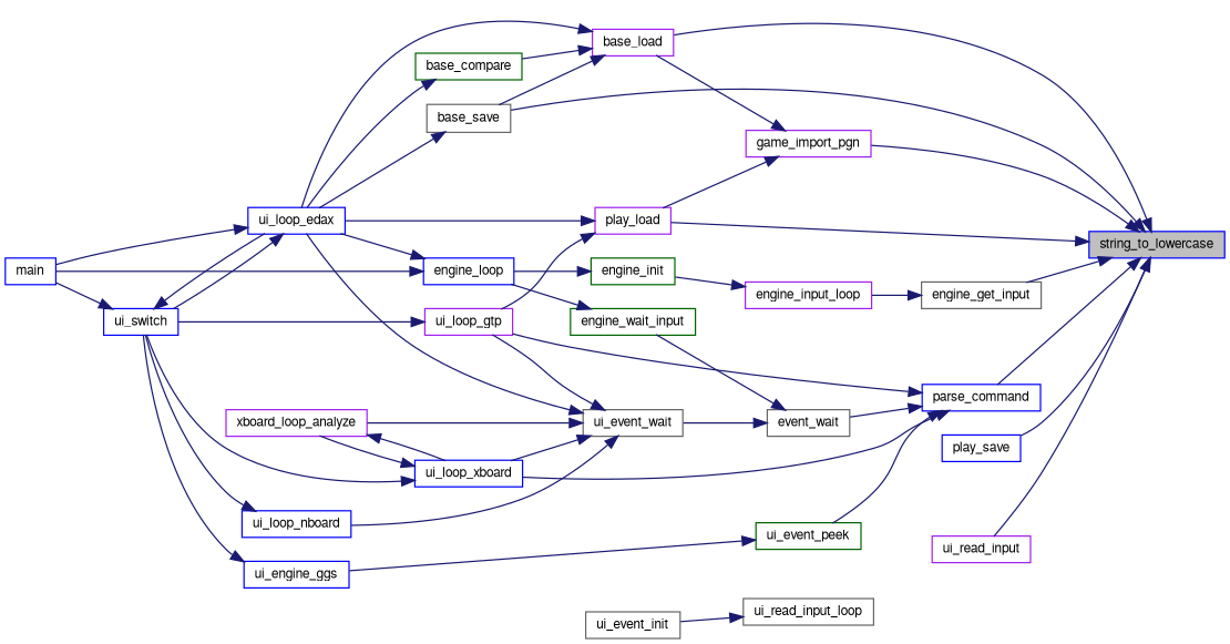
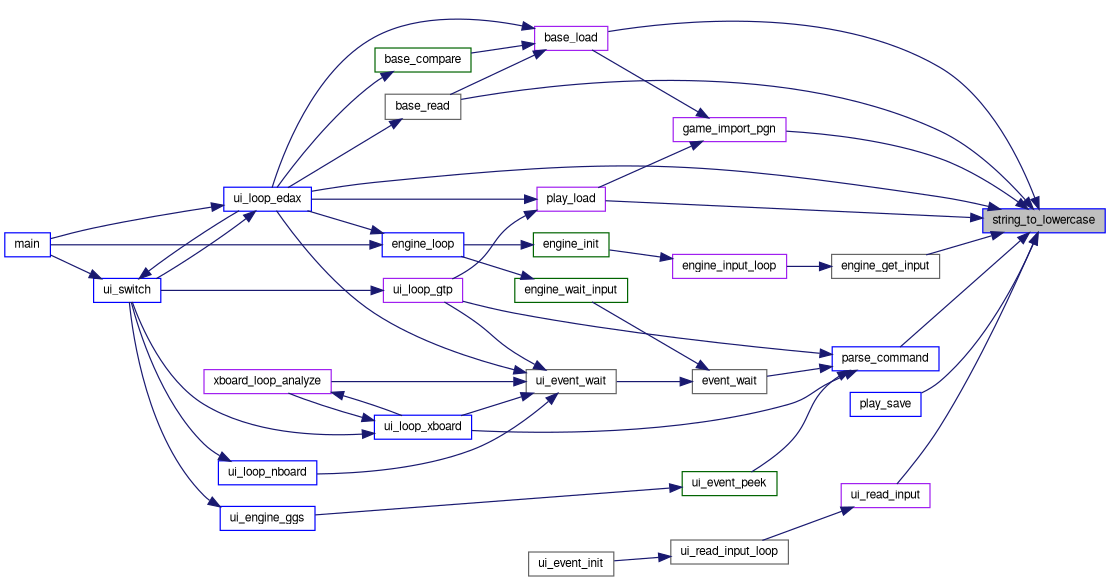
  digraph {
    rankdir=RL
    node [color=blue fontname=FreeSans fontsize=10 shape=record]
    edge [color=midnightblue dir=back fontname=FreeSans fontsize=10 labelfontname=FreeSans labelfontsize=10 style=solid]
    n1 [fillcolor=grey75 fontcolor=black height=0.2 label=string_to_lowercase style=filled width=0.4]
    n2 [color=purple height=0.2 label=base_load width=0.4]
    n3 [height=0.2 label=ui_loop_edax width=0.4]
-   n4 [color=gray40 height=0.2 label=base_save width=0.4]
+   n4 [color=gray40 height=0.2 label=base_read width=0.4]
    n5 [color=gray40 height=0.2 label=engine_get_input width=0.4]
    n6 [color=purple height=0.2 label=game_import_pgn width=0.4]
    n7 [color=purple height=0.2 label=play_load width=0.4]
    n8 [height=0.2 label=parse_command width=0.4]
    n9 [height=0.2 label=play_save width=0.4]
    n10 [color=purple height=0.2 label=ui_read_input width=0.4]
    n11 [color=darkgreen height=0.2 label=base_compare width=0.4]
    n12 [height=0.2 label=main width=0.4]
    n13 [height=0.2 label=ui_switch width=0.4]
    n14 [color=purple height=0.2 label=engine_input_loop width=0.4]
    n15 [color=purple height=0.2 label=ui_loop_gtp width=0.4]
    n16 [height=0.2 label=ui_loop_xboard width=0.4]
    n17 [color=gray40 height=0.2 label=event_wait width=0.4]
    n18 [color=darkgreen height=0.2 label=ui_event_peek width=0.4]
    n19 [color=purple height=0.2 label=xboard_loop_analyze width=0.4]
    n20 [color=gray40 height=0.2 label=ui_read_input_loop width=0.4]
    n21 [color=darkgreen height=0.2 label=engine_init width=0.4]
    n22 [height=0.2 label=engine_loop width=0.4]
    n23 [color=darkgreen height=0.2 label=engine_wait_input width=0.4]
    n24 [color=gray40 height=0.2 label=ui_event_wait width=0.4]
    n25 [height=0.2 label=ui_engine_ggs width=0.4]
    n26 [height=0.2 label=ui_loop_nboard width=0.4]
    n27 [color=gray40 height=0.2 label=ui_event_init width=0.4]
    n1 -> n2
+   n1 -> n3
    n1 -> n4
    n1 -> n5
    n1 -> n6
    n1 -> n7
    n1 -> n8
    n1 -> n9
    n1 -> n10
    n2 -> n3
    n2 -> n4
    n2 -> n11
    n3 -> n12
    n3 -> n13
    n4 -> n3
    n5 -> n14
    n6 -> n2
    n6 -> n7
    n7 -> n3
    n7 -> n15
    n8 -> n15
    n8 -> n16
    n8 -> n17
    n8 -> n18
+   n10 -> n20
    n11 -> n3
    n13 -> n3
    n13 -> n12
    n14 -> n21
    n15 -> n13
    n16 -> n13
    n16 -> n19
    n17 -> n23
    n17 -> n24
    n18 -> n25
    n19 -> n16
    n20 -> n27
    n21 -> n22
    n22 -> n3
    n22 -> n12
    n23 -> n22
    n24 -> n3
    n24 -> n15
    n24 -> n16
    n24 -> n19
    n24 -> n26
    n25 -> n13
    n26 -> n13
  }
